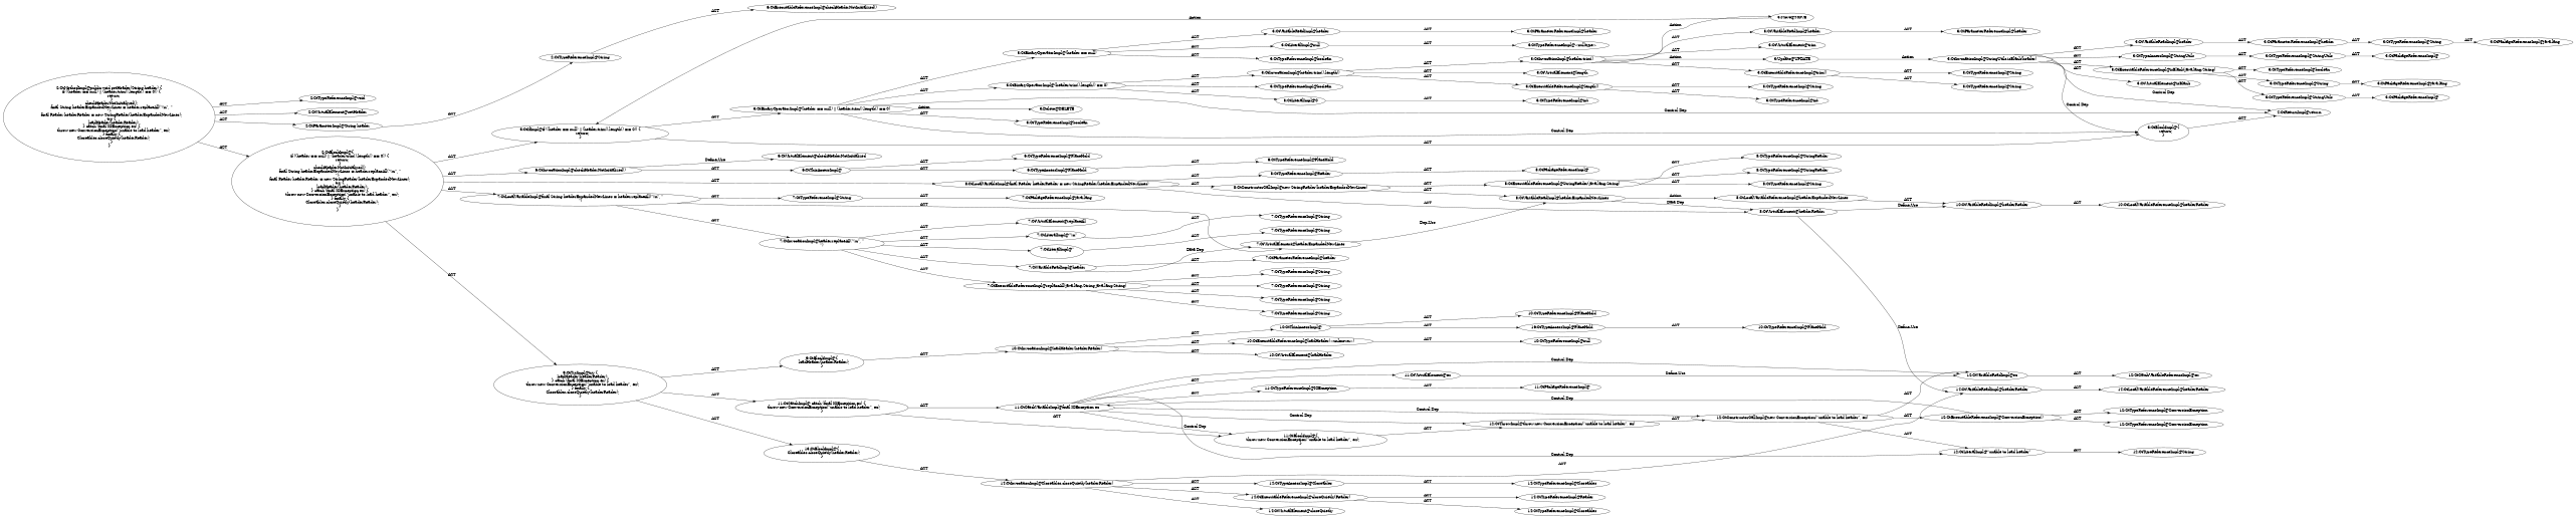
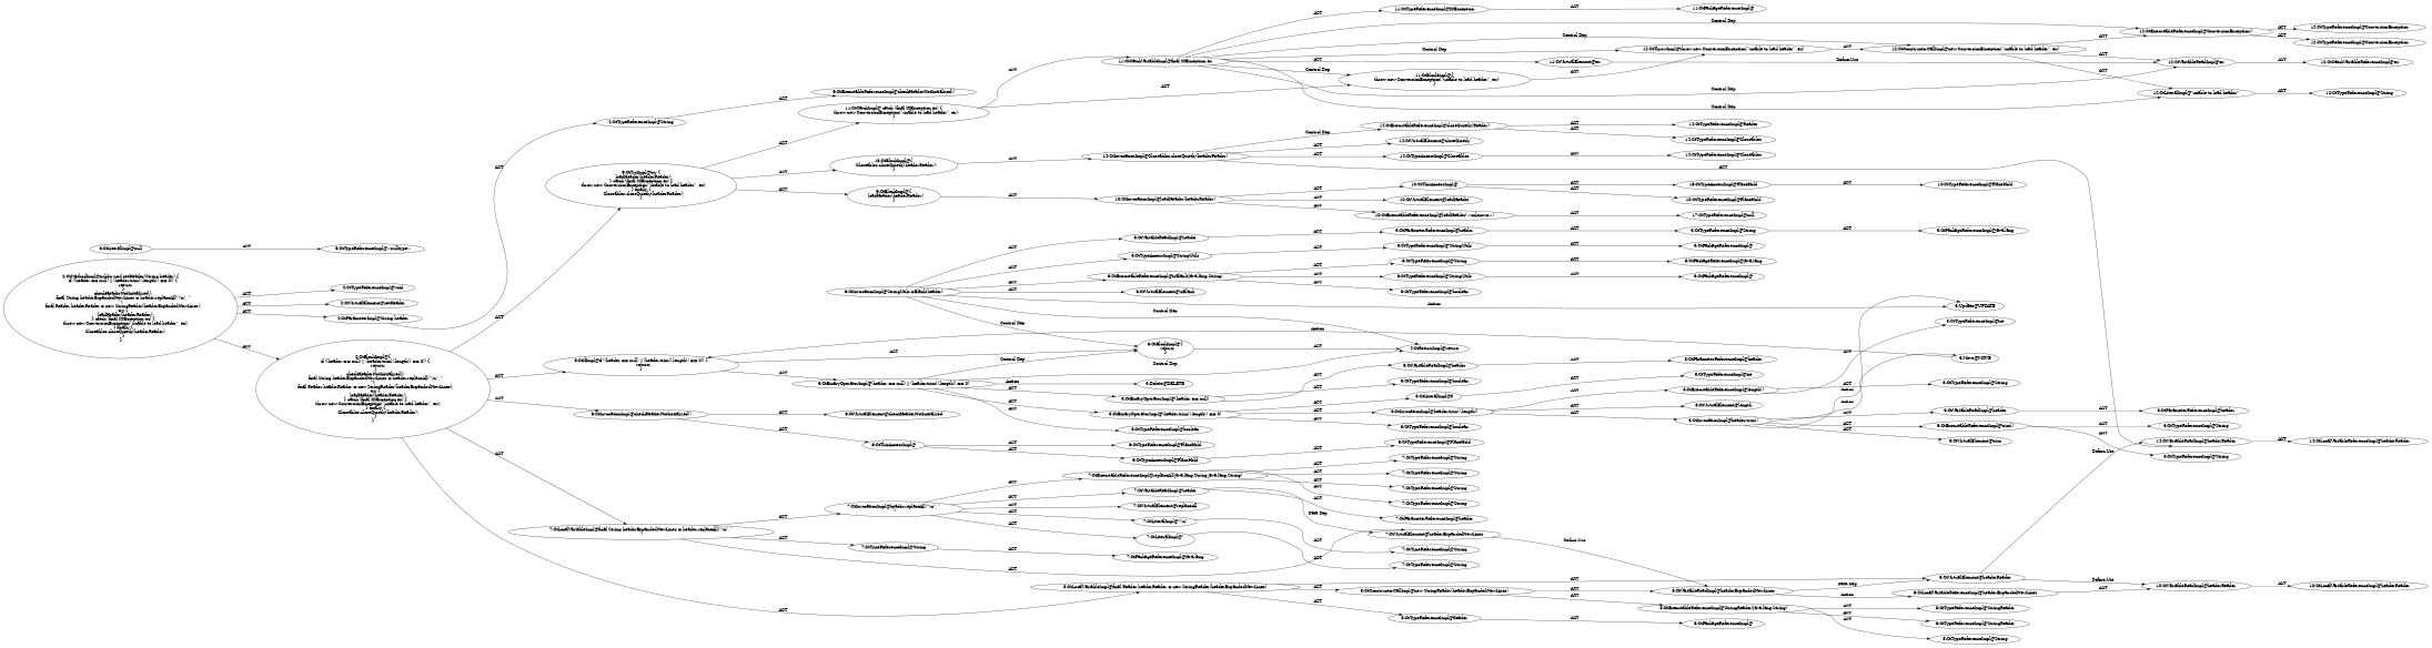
  digraph {
    rankdir=LR
    node [shape=ellipse]
    n1 [label="2:CtTypeReferenceImpl@void"]
    n2 [label="2:CtVirtualElement@setHeader"]
    n3 [label="2:CtParameterImpl@String header"]
    n4 [label="2:CtTypeReferenceImpl@String"]
    n5 [label="6:CtExecutableReferenceImpl@checkHeaderNotInitialized()"]
    n6 [label="3:CtVariableReadImpl@header"]
    n7 [label="3:CtParameterReferenceImpl@header"]
    n8 [label="3:CtLiteralImpl@null"]
    n9 [label="3:CtTypeReferenceImpl@<nulltype>"]
    n10 [label="3:CtBinaryOperatorImpl@(header == null)"]
    n11 [label="3:CtTypeReferenceImpl@boolean"]
    n12 [label="3:CtExecutableReferenceImpl@length()"]
    n13 [label="3:CtTypeReferenceImpl@String"]
    n14 [label="3:CtTypeReferenceImpl@int"]
    n15 [label="3:CtVirtualElement@length"]
    n16 [label="3:CtExecutableReferenceImpl@trim()"]
    n17 [label="3:CtTypeReferenceImpl@String"]
    n18 [label="3:CtTypeReferenceImpl@String"]
    n19 [label="3:CtVirtualElement@trim"]
    n20 [label="3:CtVariableReadImpl@header"]
    n21 [label="3:CtParameterReferenceImpl@header"]
    n22 [label="3:CtInvocationImpl@header.trim()"]
    n23 [label="3:Update@UPDATE"]
    n24 [label="3:Move@MOVE"]
    n25 [label="3:CtInvocationImpl@StringUtils.isBlank(header)"]
    n26 [label="3:CtIfImpl@if ((header == null) || (header.trim().length() == 0)) \{\n    return;\n\}"]
    n27 [label="3:CtInvocationImpl@header.trim().length()"]
    n28 [label="3:CtLiteralImpl@0"]
    n29 [label="3:CtTypeReferenceImpl@int"]
    n30 [label="3:CtBinaryOperatorImpl@(header.trim().length() == 0)"]
    n31 [label="3:CtTypeReferenceImpl@boolean"]
    n32 [label="3:CtBinaryOperatorImpl@(header == null) || (header.trim().length() == 0)"]
    n33 [label="3:CtTypeReferenceImpl@boolean"]
    n34 [label="4:CtReturnImpl@return"]
    n35 [label="3:CtBlockImpl@\{\n    return;\n\}"]
    n36 [label="3:Delete@DELETE"]
    n37 [label="6:CtVirtualElement@checkHeaderNotInitialized"]
    n38 [label="6:CtTypeAccessImpl@PlaceHold"]
    n39 [label="6:CtTypeReferenceImpl@PlaceHold"]
    n40 [label="6:CtThisAccessImpl@"]
    n41 [label="6:CtTypeReferenceImpl@PlaceHold"]
    n42 [label="6:CtInvocationImpl@checkHeaderNotInitialized()"]
    n43 [label="7:CtTypeReferenceImpl@String"]
    n44 [label="7:CtPackageReferenceImpl@java.lang"]
    n45 [label="7:CtExecutableReferenceImpl@replaceAll(java.lang.String,java.lang.String)"]
    n46 [label="7:CtTypeReferenceImpl@String"]
    n47 [label="7:CtTypeReferenceImpl@String"]
    n48 [label="7:CtTypeReferenceImpl@String"]
    n49 [label="7:CtTypeReferenceImpl@String"]
    n50 [label="7:CtVirtualElement@replaceAll"]
    n51 [label="7:CtVariableReadImpl@header"]
    n52 [label="7:CtParameterReferenceImpl@header"]
    n53 [label="7:CtVirtualElement@headerExpandedNewLines"]
    n54 [label="8:CtVariableReadImpl@headerExpandedNewLines"]
    n55 [label="7:CtLiteralImpl@\"\\\\n\""]
    n56 [label="7:CtTypeReferenceImpl@String"]
    n57 [label="7:CtLiteralImpl@\"\n\""]
    n58 [label="7:CtTypeReferenceImpl@String"]
    n59 [label="7:CtInvocationImpl@header.replaceAll(\"\\\\n\", \"\n\")"]
    n60 [label="8:CtLocalVariableReferenceImpl@headerExpandedNewLines"]
    n61 [label="8:CtVirtualElement@headerReader"]
    n62 [label="7:CtLocalVariableImpl@final String headerExpandedNewLines = header.replaceAll(\"\\\\n\", \"\n\")"]
    n63 [label="8:CtTypeReferenceImpl@Reader"]
    n64 [label="8:CtPackageReferenceImpl@"]
    n65 [label="8:CtExecutableReferenceImpl@StringReader(java.lang.String)"]
    n66 [label="8:CtTypeReferenceImpl@StringReader"]
    n67 [label="8:CtTypeReferenceImpl@StringReader"]
    n68 [label="8:CtTypeReferenceImpl@String"]
    n69 [label="10:CtVariableReadImpl@headerReader"]
    n70 [label="14:CtVariableReadImpl@headerReader"]
    n71 [label="8:CtConstructorCallImpl@new StringReader(headerExpandedNewLines)"]
    n72 [label="10:CtLocalVariableReferenceImpl@headerReader"]
    n73 [label="14:CtLocalVariableReferenceImpl@headerReader"]
    n74 [label="8:CtLocalVariableImpl@final Reader headerReader = new StringReader(headerExpandedNewLines)"]
    n75 [label="10:CtExecutableReferenceImpl@loadHeader(<unknown>)"]
-   n76 [label="10:CtTypeReferenceImpl@null"]
+   n76 [label="17:CtTypeReferenceImpl@null"]
    n77 [label="10:CtVirtualElement@loadHeader"]
    n78 [label="16:CtTypeAccessImpl@PlaceHold"]
    n79 [label="10:CtTypeReferenceImpl@PlaceHold"]
    n80 [label="10:CtThisAccessImpl@"]
    n81 [label="10:CtTypeReferenceImpl@PlaceHold"]
    n82 [label="10:CtInvocationImpl@loadHeader(headerReader)"]
    n83 [label="9:CtBlockImpl@\{\n    loadHeader(headerReader);\n\}"]
    n84 [label="11:CtVirtualElement@ex"]
    n85 [label="12:CtVariableReadImpl@ex"]
    n86 [label="12:CtCatchVariableReferenceImpl@ex"]
    n87 [label="11:CtTypeReferenceImpl@IOException"]
    n88 [label="11:CtPackageReferenceImpl@"]
    n89 [label="11:CtCatchVariableImpl@final IOException ex"]
    n90 [label="12:CtExecutableReferenceImpl@ConversionException()"]
    n91 [label="12:CtLiteralImpl@\"unable to load header\""]
    n92 [label="12:CtConstructorCallImpl@new ConversionException(\"unable to load header\", ex)"]
    n93 [label="12:CtThrowImpl@throw new ConversionException(\"unable to load header\", ex)"]
    n94 [label="11:CtBlockImpl@\{\n    throw new ConversionException(\"unable to load header\", ex);\n\}"]
    n95 [label="12:CtTypeReferenceImpl@ConversionException"]
    n96 [label="12:CtTypeReferenceImpl@ConversionException"]
    n97 [label="12:CtTypeReferenceImpl@String"]
    n98 [label="11:CtCatchImpl@ catch (final IOException ex) \{\n    throw new ConversionException(\"unable to load header\", ex);\n\}"]
    n99 [label="14:CtExecutableReferenceImpl@closeQuietly(Reader)"]
    n100 [label="14:CtTypeReferenceImpl@Closeables"]
    n101 [label="14:CtTypeReferenceImpl@Reader"]
    n102 [label="14:CtVirtualElement@closeQuietly"]
    n103 [label="14:CtTypeAccessImpl@Closeables"]
    n104 [label="14:CtTypeReferenceImpl@Closeables"]
    n105 [label="14:CtInvocationImpl@Closeables.closeQuietly(headerReader)"]
    n106 [label="13:CtBlockImpl@\{\n    Closeables.closeQuietly(headerReader);\n\}"]
    n107 [label="9:CtTryImpl@try \{\n    loadHeader(headerReader);\n\} catch (final IOException ex) \{\n    throw new ConversionException(\"unable to load header\", ex);\n\} finally \{\n    Closeables.closeQuietly(headerReader);\n\}"]
    n108 [label="2:CtBlockImpl@\{\n    if ((header == null) || (header.trim().length() == 0)) \{\n        return;\n    \}\n    checkHeaderNotInitialized();\n    final String headerExpandedNewLines = header.replaceAll(\"\\\\n\", \"\n\");\n    final Reader headerReader = new StringReader(headerExpandedNewLines);\n    try \{\n        loadHeader(headerReader);\n    \} catch (final IOException ex) \{\n        throw new ConversionException(\"unable to load header\", ex);\n    \} finally \{\n        Closeables.closeQuietly(headerReader);\n    \}\n\}"]
    n109 [label="2:CtMethodImpl@public void setHeader(String header) \{\n    if ((header == null) || (header.trim().length() == 0)) \{\n        return;\n    \}\n    checkHeaderNotInitialized();\n    final String headerExpandedNewLines = header.replaceAll(\"\\\\n\", \"\n\");\n    final Reader headerReader = new StringReader(headerExpandedNewLines);\n    try \{\n        loadHeader(headerReader);\n    \} catch (final IOException ex) \{\n        throw new ConversionException(\"unable to load header\", ex);\n    \} finally \{\n        Closeables.closeQuietly(headerReader);\n    \}\n\}"]
    n110 [label="3:CtTypeAccessImpl@StringUtils"]
    n111 [label="3:CtExecutableReferenceImpl@isBlank(java.lang.String)"]
    n112 [label="3:CtVariableReadImpl@header"]
    n113 [label="3:CtVirtualElement@isBlank"]
    n114 [label="3:CtPackageReferenceImpl@"]
    n115 [label="3:CtTypeReferenceImpl@StringUtils"]
    n116 [label="3:CtPackageReferenceImpl@"]
    n117 [label="3:CtTypeReferenceImpl@StringUtils"]
    n118 [label="3:CtTypeReferenceImpl@boolean"]
    n119 [label="3:CtPackageReferenceImpl@java.lang"]
    n120 [label="3:CtTypeReferenceImpl@String"]
    n121 [label="3:CtPackageReferenceImpl@java.lang"]
    n122 [label="3:CtTypeReferenceImpl@String"]
    n123 [label="3:CtParameterReferenceImpl@header"]
    n3 -> n4 [label=AST]
    n4 -> n5 [label=AST]
    n6 -> n7 [label=AST]
    n8 -> n9 [label=AST]
    n10 -> n6 [label=AST]
-   n10 -> n8 [label=AST]
    n10 -> n11 [label=AST]
    n12 -> n13 [label=AST]
    n12 -> n14 [label=AST]
    n16 -> n17 [label=AST]
    n16 -> n18 [label=AST]
    n20 -> n21 [label=AST]
    n22 -> n16 [label=AST]
    n22 -> n19 [label=AST]
    n22 -> n20 [label=AST]
    n22 -> n23 [label=Action]
    n22 -> n24 [label=Action]
-   n23 -> n25 [label=Action]
+   n25 -> n23 [label=Action]
    n24 -> n26 [label=Action]
    n25 -> n34 [label="Control Dep"]
    n25 -> n35 [label="Control Dep"]
    n25 -> n110 [label=AST]
    n25 -> n111 [label=AST]
    n25 -> n112 [label=AST]
    n25 -> n113 [label=AST]
    n26 -> n32 [label=AST]
    n26 -> n35 [label=AST]
    n27 -> n12 [label=AST]
    n27 -> n15 [label=AST]
    n27 -> n22 [label=AST]
    n28 -> n29 [label=AST]
    n30 -> n27 [label=AST]
    n30 -> n28 [label=AST]
    n30 -> n31 [label=AST]
    n32 -> n10 [label=AST]
    n32 -> n30 [label=AST]
    n32 -> n33 [label=AST]
    n32 -> n34 [label="Control Dep"]
    n32 -> n35 [label="Control Dep"]
    n32 -> n36 [label=Action]
    n35 -> n34 [label=AST]
    n38 -> n39 [label=AST]
    n40 -> n38 [label=AST]
    n40 -> n41 [label=AST]
-   n42 -> n37 [label="Define-Use"]
+   n42 -> n37 [label=AST]
    n42 -> n40 [label=AST]
    n43 -> n44 [label=AST]
    n45 -> n46 [label=AST]
    n45 -> n47 [label=AST]
    n45 -> n48 [label=AST]
    n45 -> n49 [label=AST]
    n51 -> n52 [label=AST]
    n51 -> n53 [label="Data Dep"]
-   n53 -> n54 [label="Dep-Use"]
+   n53 -> n54 [label="Define-Use"]
    n54 -> n60 [label=Action]
    n54 -> n61 [label="Data Dep"]
    n55 -> n56 [label=AST]
    n57 -> n58 [label=AST]
    n59 -> n45 [label=AST]
    n59 -> n50 [label=AST]
    n59 -> n51 [label=AST]
    n59 -> n55 [label=AST]
    n59 -> n57 [label=AST]
    n60 -> n69 [label=AST]
    n61 -> n69 [label="Define-Use"]
    n61 -> n70 [label="Define-Use"]
    n62 -> n43 [label=AST]
    n62 -> n53 [label=AST]
    n62 -> n59 [label=AST]
    n63 -> n64 [label=AST]
    n65 -> n66 [label=AST]
    n65 -> n67 [label=AST]
    n65 -> n68 [label=AST]
    n69 -> n72 [label=AST]
    n70 -> n73 [label=AST]
    n71 -> n54 [label=AST]
    n71 -> n65 [label=AST]
    n74 -> n61 [label=AST]
    n74 -> n63 [label=AST]
    n74 -> n71 [label=AST]
    n75 -> n76 [label=AST]
    n78 -> n79 [label=AST]
    n80 -> n78 [label=AST]
    n80 -> n81 [label=AST]
    n82 -> n75 [label=AST]
    n82 -> n77 [label=AST]
    n82 -> n80 [label=AST]
    n83 -> n82 [label=AST]
    n84 -> n85 [label="Define-Use"]
    n85 -> n86 [label=AST]
    n87 -> n88 [label=AST]
    n89 -> n84 [label=AST]
    n89 -> n85 [label="Control Dep"]
    n89 -> n87 [label=AST]
-   n90 -> n89 [label="Control Dep"]
+   n89 -> n90 [label="Control Dep"]
    n89 -> n91 [label="Control Dep"]
    n89 -> n92 [label="Control Dep"]
    n89 -> n93 [label="Control Dep"]
    n89 -> n94 [label="Control Dep"]
    n90 -> n95 [label=AST]
    n90 -> n96 [label=AST]
    n91 -> n97 [label=AST]
    n92 -> n85 [label=AST]
    n92 -> n90 [label=AST]
    n92 -> n91 [label=AST]
    n93 -> n92 [label=AST]
    n94 -> n93 [label=AST]
    n98 -> n89 [label=AST]
    n98 -> n94 [label=AST]
    n99 -> n100 [label=AST]
    n99 -> n101 [label=AST]
    n103 -> n104 [label=AST]
    n105 -> n70 [label=AST]
-   n105 -> n99 [label=AST]
+   n105 -> n99 [label="Control Dep"]
    n105 -> n102 [label=AST]
    n105 -> n103 [label=AST]
    n106 -> n105 [label=AST]
    n107 -> n83 [label=AST]
    n107 -> n98 [label=AST]
    n107 -> n106 [label=AST]
    n108 -> n26 [label=AST]
    n108 -> n42 [label=AST]
    n108 -> n62 [label=AST]
    n108 -> n74 [label=AST]
    n108 -> n107 [label=AST]
    n109 -> n1 [label=AST]
    n109 -> n2 [label=AST]
    n109 -> n3 [label=AST]
    n109 -> n108 [label=AST]
    n110 -> n115 [label=AST]
    n111 -> n117 [label=AST]
    n111 -> n118 [label=AST]
    n111 -> n120 [label=AST]
    n112 -> n123 [label=AST]
    n115 -> n114 [label=AST]
    n117 -> n116 [label=AST]
    n120 -> n119 [label=AST]
    n122 -> n121 [label=AST]
    n123 -> n122 [label=AST]
  }
